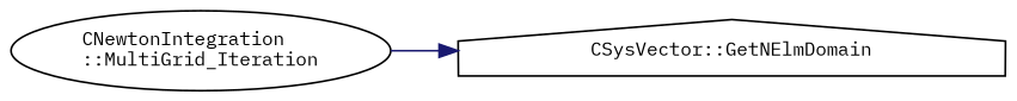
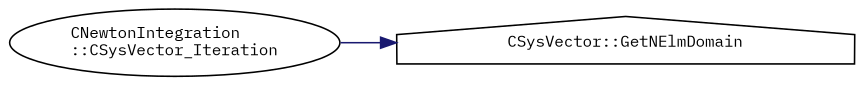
  digraph {
    rankdir=RL
    fontname="IBM Plex Mono"
    node [color=black fillcolor=white fontname="IBM Plex Mono" fontsize=10 style=filled]
    n1 [fontcolor=black height=0.2 label="CSysVector::GetNElmDomain" shape=house width=0.4]
-   n2 [height=0.2 label="CNewtonIntegration\l::MultiGrid_Iteration" shape=ellipse width=0.4]
+   n2 [height=0.2 label="CNewtonIntegration\l::CSysVector_Iteration" shape=ellipse width=0.4]
    n1 -> n2 [color=midnightblue dir=back fontname="IBM Plex Mono" fontsize=10 labelfontname=Helvetica labelfontsize=10 style=solid]
  }
